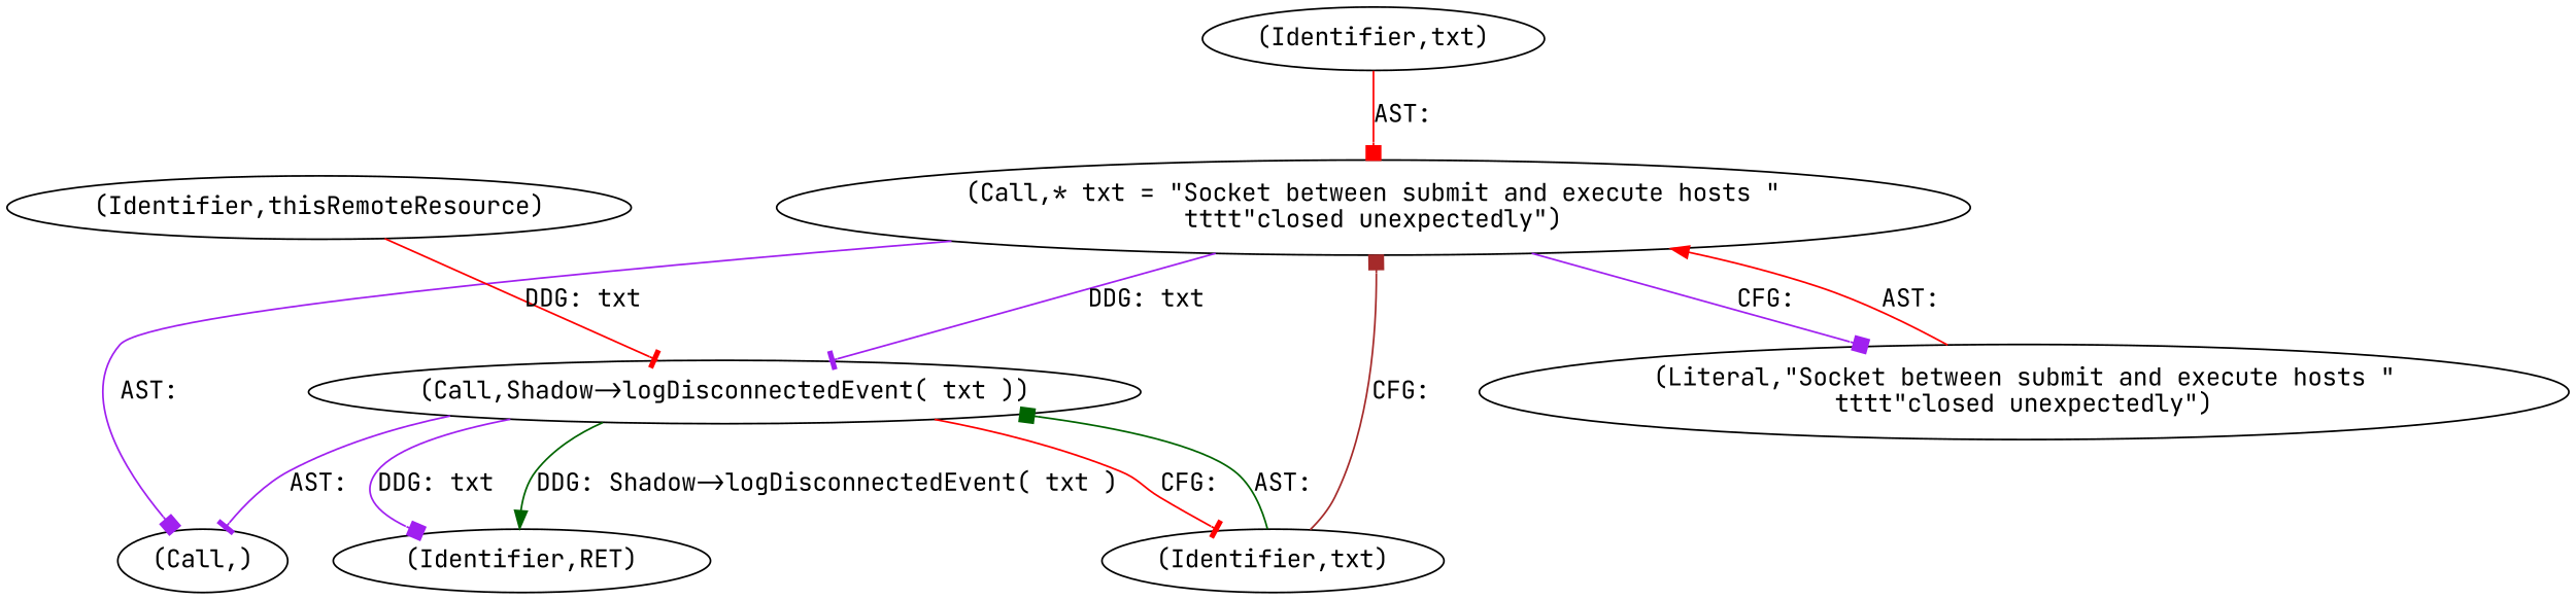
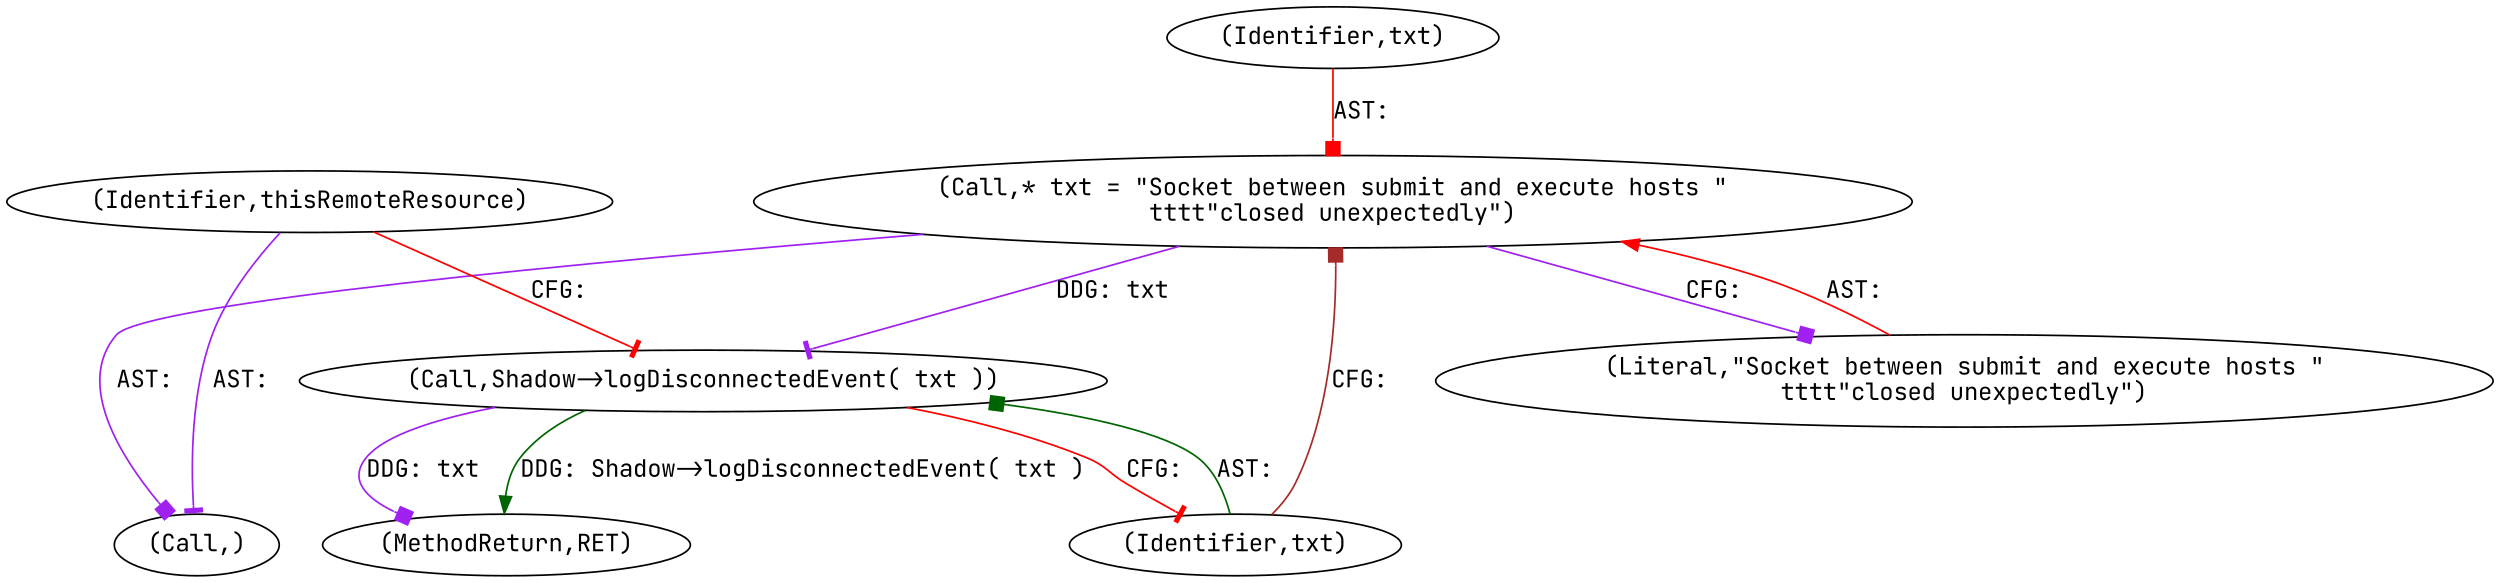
  digraph {
    fontname="JetBrains Mono"
    node [fontname="JetBrains Mono"]
    edge [arrowhead=box color=purple fontname="JetBrains Mono"]
    n1 [label="(Call,* txt = \"Socket between submit and execute hosts \"\n\t\t\t\t\"closed unexpectedly\")"]
    n2 [label="(Call,Shadow->logDisconnectedEvent( txt ))"]
    n3 [label="(Literal,\"Socket between submit and execute hosts \"\n\t\t\t\t\"closed unexpectedly\")"]
    n4 [label="(Call,)"]
-   n5 [label="(Identifier,RET)"]
+   n5 [label="(MethodReturn,RET)"]
    n6 [label="(Identifier,txt)"]
    n7 [label="(Identifier,thisRemoteResource)"]
    n8 [label="(Identifier,txt)"]
    n1 -> n2 [arrowhead=tee label="DDG: txt"]
    n1 -> n3 [label="CFG: "]
    n1 -> n4 [label="AST: "]
-   n2 -> n4 [arrowhead=tee label="AST: "]
+   n7 -> n4 [arrowhead=tee label="AST: "]
    n2 -> n5 [label="DDG: txt"]
    n2 -> n5 [arrowhead=normal color=darkgreen label="DDG: Shadow->logDisconnectedEvent( txt )"]
    n2 -> n6 [arrowhead=tee color=red label="CFG: "]
    n3 -> n1 [arrowhead=normal color=red label="AST: "]
    n6 -> n1 [color=brown label="CFG: "]
    n6 -> n2 [color=darkgreen label="AST: "]
-   n7 -> n2 [arrowhead=tee color=red label="DDG: txt"]
+   n7 -> n2 [arrowhead=tee color=red label="CFG: "]
    n8 -> n1 [color=red label="AST: "]
  }
